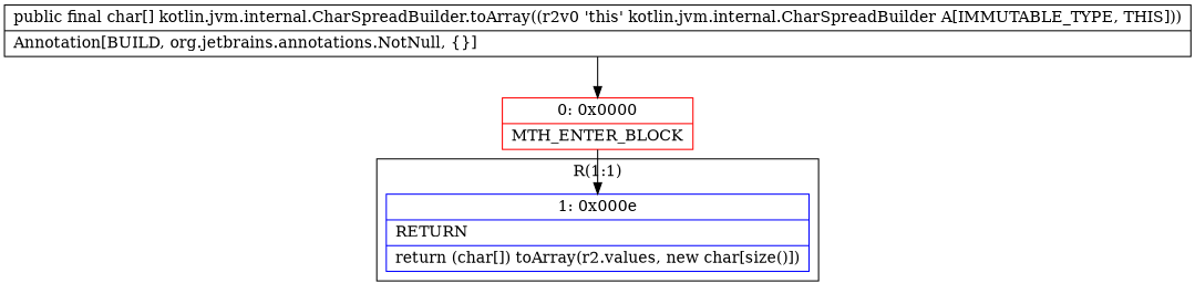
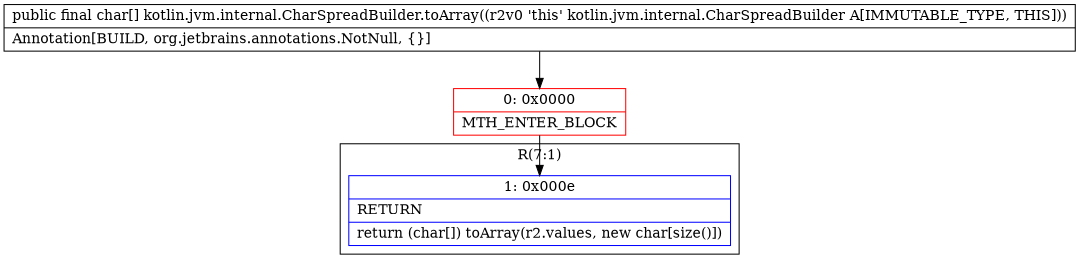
  digraph {
    node [shape=record]
    n1 [color=blue label="{1\:\ 0x000e|RETURN\l|return (char[]) toArray(r2.values, new char[size()])\l}"]
    n2 [color=red label="{0\:\ 0x0000|MTH_ENTER_BLOCK\l}"]
    n3 [label="{public final char[] kotlin.jvm.internal.CharSpreadBuilder.toArray((r2v0 'this' kotlin.jvm.internal.CharSpreadBuilder A[IMMUTABLE_TYPE, THIS]))  | Annotation[BUILD, org.jetbrains.annotations.NotNull, \{\}]\l}"]
    subgraph cluster_1 {
-     label="R(1:1)"
+     label="R(7:1)"
      n1
    }
    n2 -> n1
    n3 -> n2
  }
